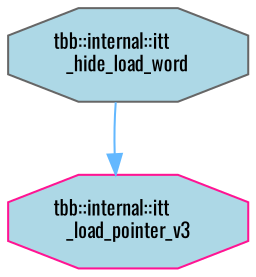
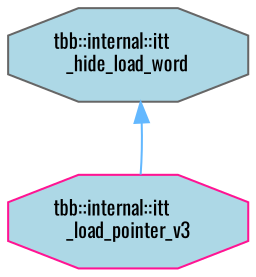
  digraph {
    rankdir=TB
    fontname=Oswald
    node [fillcolor=lightblue fontname=Oswald fontsize=10 shape=octagon style=filled]
    n1 [color=gray40 fontcolor=black height=0.2 label="tbb::internal::itt\l_hide_load_word" width=0.4]
    n2 [color=deeppink height=0.2 label="tbb::internal::itt\l_load_pointer_v3" width=0.4]
-   n1 -> n2 [color=steelblue1 fontname=Oswald fontsize=10 labelfontname=Helvetica labelfontsize=10 style=solid]
+   n2 -> n1 [color=steelblue1 fontname=Oswald fontsize=10 labelfontname=Helvetica labelfontsize=10 style=solid]
  }
